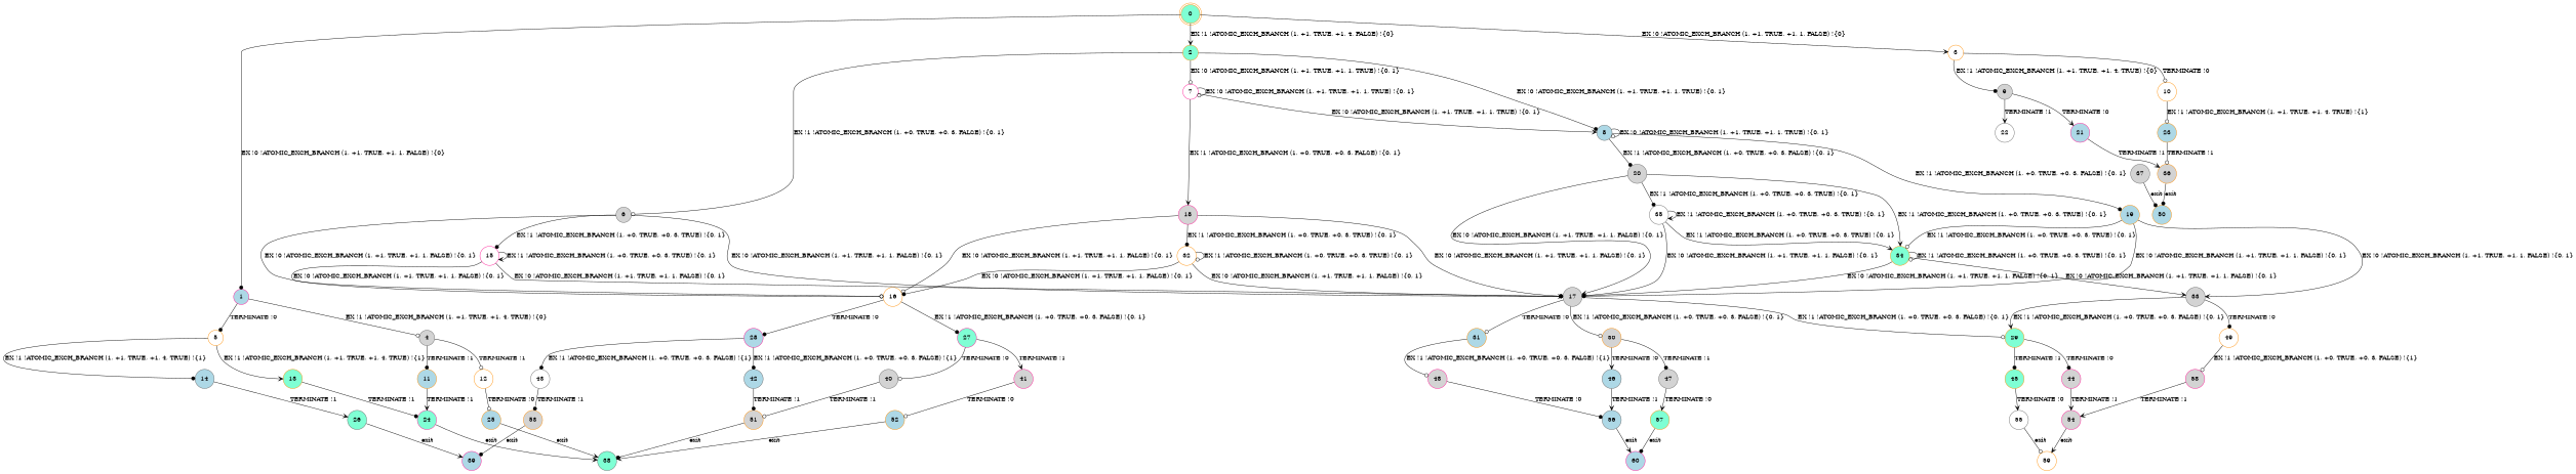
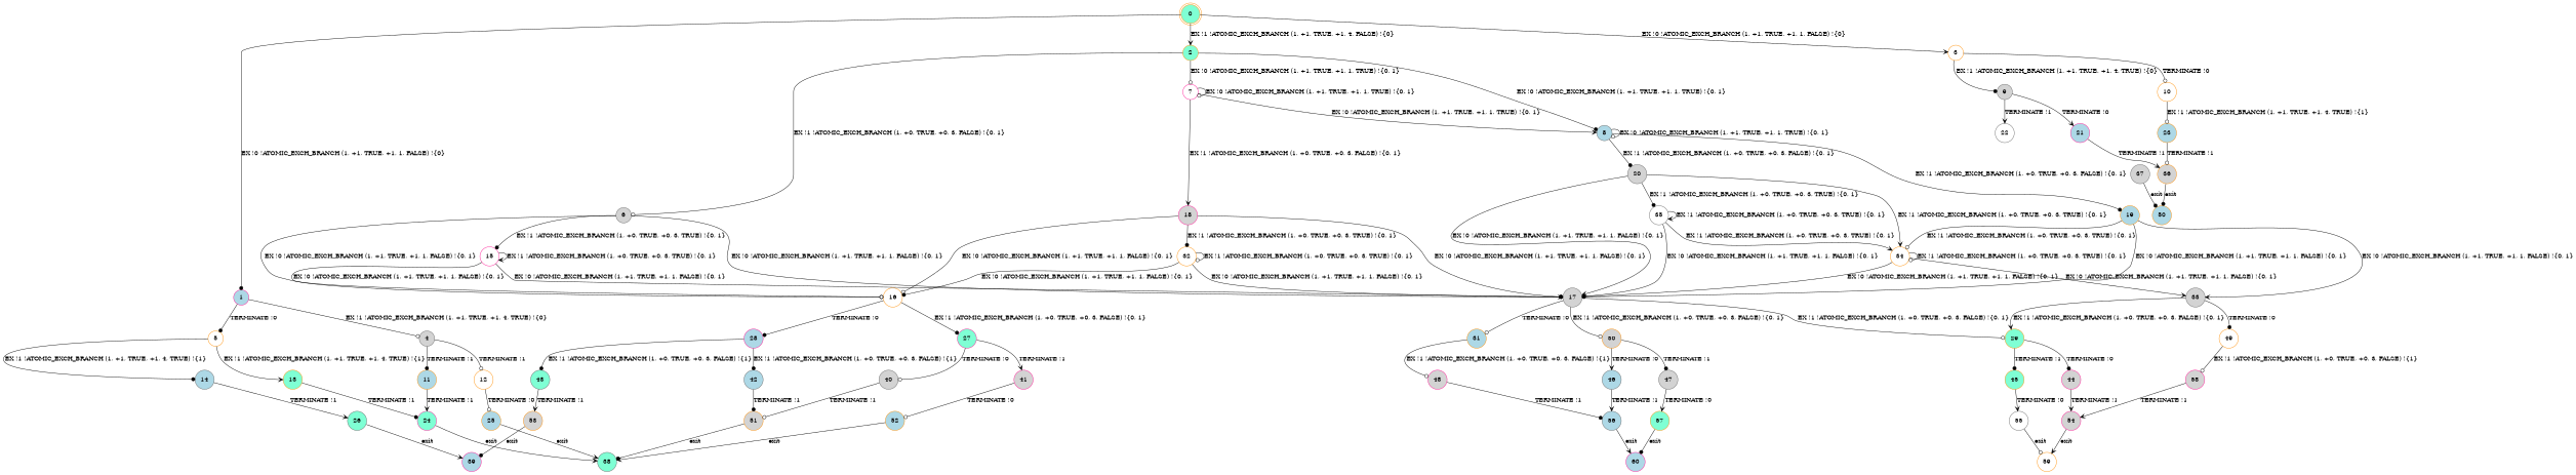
  digraph {
    node [color=darkorange fillcolor=lightgrey shape=circle style=filled]
    edge [arrowhead=vee]
    0 [fillcolor=aquamarine peripheries=2]
    1 [color=deeppink fillcolor=lightblue]
    2 [fillcolor=aquamarine]
    3 [fillcolor=white]
    4 [color=gray40]
    5 [fillcolor=white]
    6 [color=gray40]
    7 [color=deeppink fillcolor=white]
    8 [color=gray40 fillcolor=lightblue]
    9 [color=gray40]
    10 [fillcolor=white]
    11 [fillcolor=lightblue]
    12 [fillcolor=white]
    13 [fillcolor=aquamarine]
    14 [color=gray40 fillcolor=lightblue]
    15 [color=deeppink fillcolor=white]
    16 [fillcolor=white]
    17 [color=gray40]
    18 [color=deeppink]
    19 [fillcolor=lightblue]
    20 [color=gray40]
    21 [color=deeppink fillcolor=lightblue]
    22 [color=gray40 fillcolor=white]
    23 [fillcolor=lightblue]
    24 [color=deeppink fillcolor=aquamarine]
    25 [fillcolor=lightblue]
    26 [color=gray40 fillcolor=aquamarine]
    27 [color=deeppink fillcolor=aquamarine]
    28 [color=deeppink fillcolor=lightblue]
    29 [fillcolor=aquamarine]
    30
    31 [fillcolor=lightblue]
    32 [fillcolor=white]
    33 [color=gray40]
-   34 [fillcolor=aquamarine]
+   34 [fillcolor=white]
    35 [color=gray40 fillcolor=white]
    36
    38 [color=gray40 fillcolor=aquamarine]
    39 [color=deeppink fillcolor=lightblue]
    40 [color=gray40]
    41 [color=deeppink]
    42 [color=gray40 fillcolor=lightblue]
-   43 [color=gray40 fillcolor=white]
+   43 [color=gray40 fillcolor=aquamarine]
    44 [color=deeppink]
    45 [fillcolor=aquamarine]
    46 [color=gray40 fillcolor=lightblue]
    47 [color=gray40]
    48 [color=deeppink]
    49 [fillcolor=white]
    50 [fillcolor=lightblue]
    37 [color=gray40]
    51
    52 [fillcolor=lightblue]
    53
    54 [color=deeppink]
    55 [color=gray40 fillcolor=white]
    56 [color=gray40 fillcolor=lightblue]
    57 [fillcolor=aquamarine]
    58 [color=deeppink]
    59 [fillcolor=white]
    60 [color=deeppink fillcolor=lightblue]
    0 -> 1 [arrowhead=dot label="EX !0 !ATOMIC_EXCH_BRANCH (1, +1, TRUE, +1, 1, FALSE) !{0}"]
    0 -> 2 [label="EX !1 !ATOMIC_EXCH_BRANCH (1, +1, TRUE, +1, 4, FALSE) !{0}"]
    0 -> 3 [label="EX !0 !ATOMIC_EXCH_BRANCH (1, +1, TRUE, +1, 1, FALSE) !{0}"]
    1 -> 4 [arrowhead=odot label="EX !1 !ATOMIC_EXCH_BRANCH (1, +1, TRUE, +1, 4, TRUE) !{0}"]
    1 -> 5 [arrowhead=dot label="TERMINATE !0"]
    2 -> 6 [arrowhead=odot label="EX !1 !ATOMIC_EXCH_BRANCH (1, +0, TRUE, +0, 3, FALSE) !{0, 1}"]
    2 -> 7 [arrowhead=odot label="EX !0 !ATOMIC_EXCH_BRANCH (1, +1, TRUE, +1, 1, TRUE) !{0, 1}"]
    2 -> 8 [arrowhead=dot label="EX !0 !ATOMIC_EXCH_BRANCH (1, +1, TRUE, +1, 1, TRUE) !{0, 1}"]
    3 -> 9 [arrowhead=dot label="EX !1 !ATOMIC_EXCH_BRANCH (1, +1, TRUE, +1, 4, TRUE) !{0}"]
    3 -> 10 [arrowhead=odot label="TERMINATE !0"]
    4 -> 11 [arrowhead=dot label="TERMINATE !1"]
    4 -> 12 [arrowhead=odot label="TERMINATE !1"]
    5 -> 13 [label="EX !1 !ATOMIC_EXCH_BRANCH (1, +1, TRUE, +1, 4, TRUE) !{1}"]
    5 -> 14 [arrowhead=dot label="EX !1 !ATOMIC_EXCH_BRANCH (1, +1, TRUE, +1, 4, TRUE) !{1}"]
    6 -> 15 [arrowhead=dot label="EX !1 !ATOMIC_EXCH_BRANCH (1, +0, TRUE, +0, 3, TRUE) !{0, 1}"]
    6 -> 16 [arrowhead=odot label="EX !0 !ATOMIC_EXCH_BRANCH (1, +1, TRUE, +1, 1, FALSE) !{0, 1}"]
    6 -> 17 [label="EX !0 !ATOMIC_EXCH_BRANCH (1, +1, TRUE, +1, 1, FALSE) !{0, 1}"]
    7 -> 7 [arrowhead=odot label="EX !0 !ATOMIC_EXCH_BRANCH (1, +1, TRUE, +1, 1, TRUE) !{0, 1}"]
    7 -> 8 [label="EX !0 !ATOMIC_EXCH_BRANCH (1, +1, TRUE, +1, 1, TRUE) !{0, 1}"]
    7 -> 18 [label="EX !1 !ATOMIC_EXCH_BRANCH (1, +0, TRUE, +0, 3, FALSE) !{0, 1}"]
    8 -> 8 [arrowhead=odot label="EX !0 !ATOMIC_EXCH_BRANCH (1, +1, TRUE, +1, 1, TRUE) !{0, 1}"]
    8 -> 19 [arrowhead=dot label="EX !1 !ATOMIC_EXCH_BRANCH (1, +0, TRUE, +0, 3, FALSE) !{0, 1}"]
    8 -> 20 [arrowhead=dot label="EX !1 !ATOMIC_EXCH_BRANCH (1, +0, TRUE, +0, 3, FALSE) !{0, 1}"]
    9 -> 21 [label="TERMINATE !0"]
    9 -> 22 [label="TERMINATE !1"]
    10 -> 23 [arrowhead=odot label="EX !1 !ATOMIC_EXCH_BRANCH (1, +1, TRUE, +1, 4, TRUE) !{1}"]
    11 -> 24 [label="TERMINATE !1"]
    12 -> 25 [arrowhead=odot label="TERMINATE !0"]
    13 -> 24 [arrowhead=dot label="TERMINATE !1"]
    14 -> 26 [label="TERMINATE !1"]
    15 -> 15 [label="EX !1 !ATOMIC_EXCH_BRANCH (1, +0, TRUE, +0, 3, TRUE) !{0, 1}"]
    15 -> 16 [arrowhead=odot label="EX !0 !ATOMIC_EXCH_BRANCH (1, +1, TRUE, +1, 1, FALSE) !{0, 1}"]
    15 -> 17 [arrowhead=odot label="EX !0 !ATOMIC_EXCH_BRANCH (1, +1, TRUE, +1, 1, FALSE) !{0, 1}"]
    16 -> 27 [arrowhead=dot label="EX !1 !ATOMIC_EXCH_BRANCH (1, +0, TRUE, +0, 3, FALSE) !{0, 1}"]
    16 -> 28 [arrowhead=dot label="TERMINATE !0"]
    17 -> 29 [arrowhead=odot label="EX !1 !ATOMIC_EXCH_BRANCH (1, +0, TRUE, +0, 3, FALSE) !{0, 1}"]
    17 -> 30 [arrowhead=odot label="EX !1 !ATOMIC_EXCH_BRANCH (1, +0, TRUE, +0, 3, FALSE) !{0, 1}"]
    17 -> 31 [arrowhead=odot label="TERMINATE !0"]
    18 -> 16 [arrowhead=odot label="EX !0 !ATOMIC_EXCH_BRANCH (1, +1, TRUE, +1, 1, FALSE) !{0, 1}"]
    18 -> 17 [arrowhead=dot label="EX !0 !ATOMIC_EXCH_BRANCH (1, +1, TRUE, +1, 1, FALSE) !{0, 1}"]
    18 -> 32 [arrowhead=dot label="EX !1 !ATOMIC_EXCH_BRANCH (1, +0, TRUE, +0, 3, TRUE) !{0, 1}"]
    19 -> 17 [arrowhead=odot label="EX !0 !ATOMIC_EXCH_BRANCH (1, +1, TRUE, +1, 1, FALSE) !{0, 1}"]
    19 -> 33 [label="EX !0 !ATOMIC_EXCH_BRANCH (1, +1, TRUE, +1, 1, FALSE) !{0, 1}"]
    19 -> 34 [arrowhead=odot label="EX !1 !ATOMIC_EXCH_BRANCH (1, +0, TRUE, +0, 3, TRUE) !{0, 1}"]
    20 -> 17 [label="EX !0 !ATOMIC_EXCH_BRANCH (1, +1, TRUE, +1, 1, FALSE) !{0, 1}"]
    20 -> 34 [label="EX !1 !ATOMIC_EXCH_BRANCH (1, +0, TRUE, +0, 3, TRUE) !{0, 1}"]
    20 -> 35 [arrowhead=dot label="EX !1 !ATOMIC_EXCH_BRANCH (1, +0, TRUE, +0, 3, TRUE) !{0, 1}"]
    21 -> 36 [label="TERMINATE !1"]
    23 -> 36 [arrowhead=odot label="TERMINATE !1"]
    24 -> 38 [label=exit]
    25 -> 38 [label=exit]
    26 -> 39 [label=exit]
    27 -> 40 [arrowhead=odot label="TERMINATE !0"]
    27 -> 41 [label="TERMINATE !1"]
    28 -> 42 [arrowhead=dot label="EX !1 !ATOMIC_EXCH_BRANCH (1, +0, TRUE, +0, 3, FALSE) !{1}"]
    28 -> 43 [arrowhead=dot label="EX !1 !ATOMIC_EXCH_BRANCH (1, +0, TRUE, +0, 3, FALSE) !{1}"]
    29 -> 44 [arrowhead=dot label="TERMINATE !0"]
    29 -> 45 [arrowhead=dot label="TERMINATE !1"]
    30 -> 46 [label="TERMINATE !0"]
    30 -> 47 [arrowhead=dot label="TERMINATE !1"]
    31 -> 48 [arrowhead=odot label="EX !1 !ATOMIC_EXCH_BRANCH (1, +0, TRUE, +0, 3, FALSE) !{1}"]
    32 -> 16 [arrowhead=dot label="EX !0 !ATOMIC_EXCH_BRANCH (1, +1, TRUE, +1, 1, FALSE) !{0, 1}"]
    32 -> 17 [arrowhead=dot label="EX !0 !ATOMIC_EXCH_BRANCH (1, +1, TRUE, +1, 1, FALSE) !{0, 1}"]
    32 -> 32 [arrowhead=odot label="EX !1 !ATOMIC_EXCH_BRANCH (1, +0, TRUE, +0, 3, TRUE) !{0, 1}"]
    33 -> 29 [label="EX !1 !ATOMIC_EXCH_BRANCH (1, +0, TRUE, +0, 3, FALSE) !{0, 1}"]
    33 -> 49 [arrowhead=dot label="TERMINATE !0"]
    34 -> 17 [arrowhead=dot label="EX !0 !ATOMIC_EXCH_BRANCH (1, +1, TRUE, +1, 1, FALSE) !{0, 1}"]
    34 -> 33 [label="EX !0 !ATOMIC_EXCH_BRANCH (1, +1, TRUE, +1, 1, FALSE) !{0, 1}"]
    34 -> 34 [arrowhead=odot label="EX !1 !ATOMIC_EXCH_BRANCH (1, +0, TRUE, +0, 3, TRUE) !{0, 1}"]
    35 -> 17 [arrowhead=odot label="EX !0 !ATOMIC_EXCH_BRANCH (1, +1, TRUE, +1, 1, FALSE) !{0, 1}"]
    35 -> 34 [label="EX !1 !ATOMIC_EXCH_BRANCH (1, +0, TRUE, +0, 3, TRUE) !{0, 1}"]
    35 -> 35 [label="EX !1 !ATOMIC_EXCH_BRANCH (1, +0, TRUE, +0, 3, TRUE) !{0, 1}"]
    36 -> 50 [arrowhead=dot label=exit]
    40 -> 51 [arrowhead=odot label="TERMINATE !1"]
    41 -> 52 [arrowhead=odot label="TERMINATE !0"]
    42 -> 51 [arrowhead=dot label="TERMINATE !1"]
-   43 -> 53 [arrowhead=dot label="TERMINATE !1"]
+   43 -> 53 [label="TERMINATE !1"]
    44 -> 54 [label="TERMINATE !1"]
    45 -> 55 [label="TERMINATE !0"]
    46 -> 56 [label="TERMINATE !1"]
    47 -> 57 [label="TERMINATE !0"]
-   48 -> 56 [arrowhead=dot label="TERMINATE !0"]
+   48 -> 56 [arrowhead=dot label="TERMINATE !1"]
    49 -> 58 [arrowhead=odot label="EX !1 !ATOMIC_EXCH_BRANCH (1, +0, TRUE, +0, 3, FALSE) !{1}"]
    37 -> 50 [arrowhead=dot label=exit]
    51 -> 38 [arrowhead=dot label=exit]
    52 -> 38 [label=exit]
    53 -> 39 [arrowhead=dot label=exit]
    54 -> 59 [label=exit]
    55 -> 59 [arrowhead=odot label=exit]
    56 -> 60 [label=exit]
    57 -> 60 [arrowhead=dot label=exit]
    58 -> 54 [label="TERMINATE !1"]
  }
